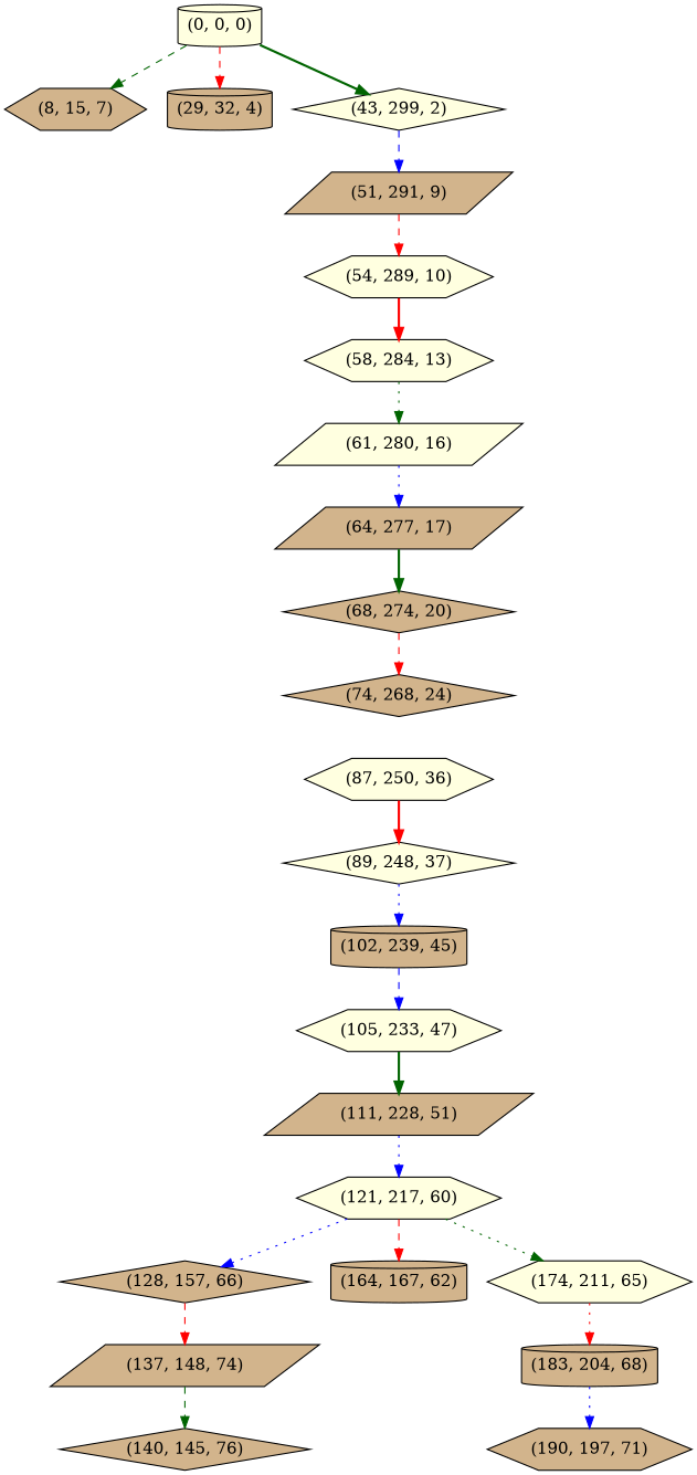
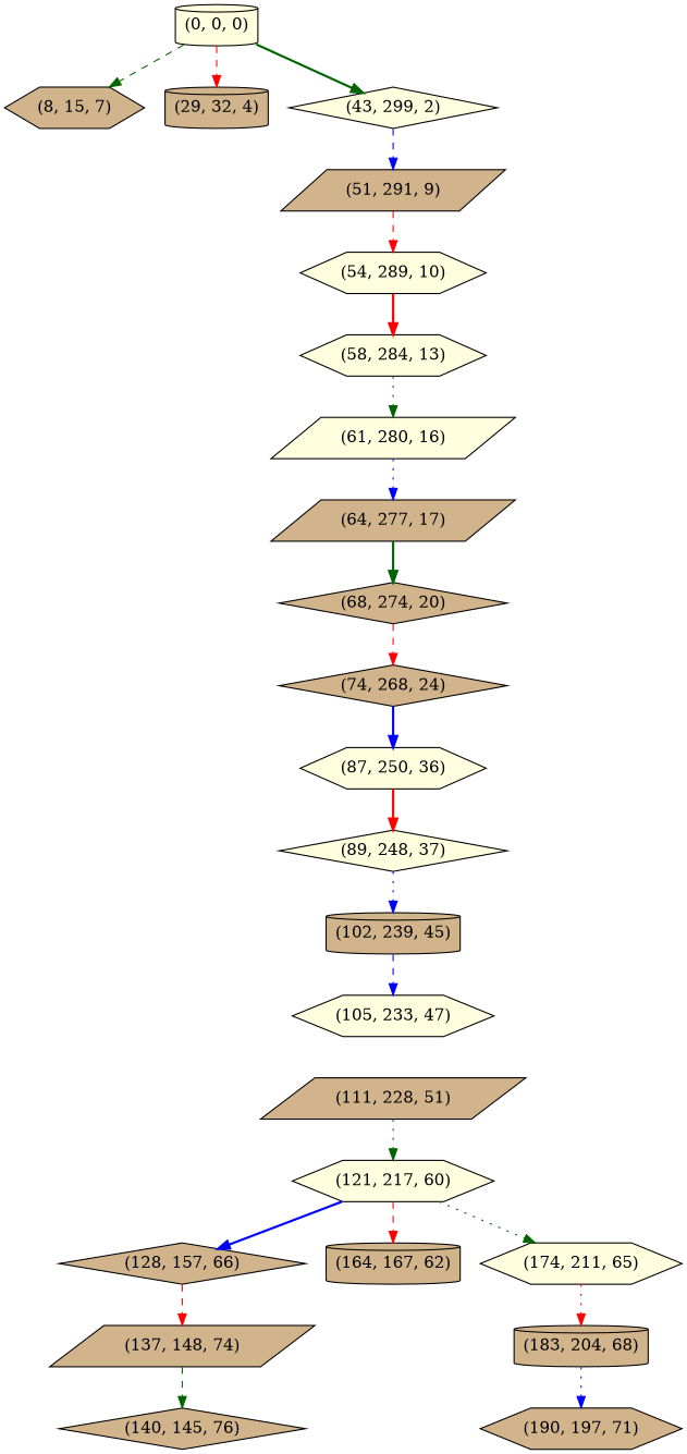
  digraph {
    node [fillcolor=tan shape=hexagon style=filled]
    edge [color=red style=dashed]
    "(0, 0, 0)" [fillcolor=lightyellow shape=cylinder]
    "(8, 15, 7)"
    "(29, 32, 4)" [shape=cylinder]
    "(43, 299, 2)" [fillcolor=lightyellow shape=diamond]
    "(51, 291, 9)" [shape=parallelogram]
    "(54, 289, 10)" [fillcolor=lightyellow]
    "(58, 284, 13)" [fillcolor=lightyellow]
    "(61, 280, 16)" [fillcolor=lightyellow shape=parallelogram]
    "(64, 277, 17)" [shape=parallelogram]
    "(68, 274, 20)" [shape=diamond]
    "(74, 268, 24)" [shape=diamond]
    "(87, 250, 36)" [fillcolor=lightyellow]
    "(89, 248, 37)" [fillcolor=lightyellow shape=diamond]
    "(102, 239, 45)" [shape=cylinder]
    "(105, 233, 47)" [fillcolor=lightyellow]
    "(111, 228, 51)" [shape=parallelogram]
    "(121, 217, 60)" [fillcolor=lightyellow]
    "(128, 157, 66)" [shape=diamond]
    "(164, 167, 62)" [shape=cylinder]
    "(174, 211, 65)" [fillcolor=lightyellow]
    "(137, 148, 74)" [shape=parallelogram]
    "(183, 204, 68)" [shape=cylinder]
    "(140, 145, 76)" [shape=diamond]
    "(190, 197, 71)"
    "(0, 0, 0)" -> "(8, 15, 7)" [color=darkgreen]
    "(0, 0, 0)" -> "(29, 32, 4)"
    "(0, 0, 0)" -> "(43, 299, 2)" [color=darkgreen style=bold]
    "(43, 299, 2)" -> "(51, 291, 9)" [color=blue]
    "(51, 291, 9)" -> "(54, 289, 10)"
    "(54, 289, 10)" -> "(58, 284, 13)" [style=bold]
    "(58, 284, 13)" -> "(61, 280, 16)" [color=darkgreen style=dotted]
    "(61, 280, 16)" -> "(64, 277, 17)" [color=blue style=dotted]
    "(64, 277, 17)" -> "(68, 274, 20)" [color=darkgreen style=bold]
    "(68, 274, 20)" -> "(74, 268, 24)"
+   "(74, 268, 24)" -> "(87, 250, 36)" [color=blue style=bold]
    "(87, 250, 36)" -> "(89, 248, 37)" [style=bold]
    "(89, 248, 37)" -> "(102, 239, 45)" [color=blue style=dotted]
    "(102, 239, 45)" -> "(105, 233, 47)" [color=blue]
-   "(105, 233, 47)" -> "(111, 228, 51)" [color=darkgreen style=bold]
-   "(111, 228, 51)" -> "(121, 217, 60)" [color=blue style=dotted]
-   "(121, 217, 60)" -> "(128, 157, 66)" [color=blue style=dotted]
+   "(111, 228, 51)" -> "(121, 217, 60)" [color=darkgreen style=dotted]
+   "(121, 217, 60)" -> "(128, 157, 66)" [color=blue style=bold]
    "(121, 217, 60)" -> "(164, 167, 62)"
    "(121, 217, 60)" -> "(174, 211, 65)" [color=darkgreen style=dotted]
    "(128, 157, 66)" -> "(137, 148, 74)"
    "(174, 211, 65)" -> "(183, 204, 68)" [style=dotted]
    "(137, 148, 74)" -> "(140, 145, 76)" [color=darkgreen]
    "(183, 204, 68)" -> "(190, 197, 71)" [color=blue style=dotted]
  }
